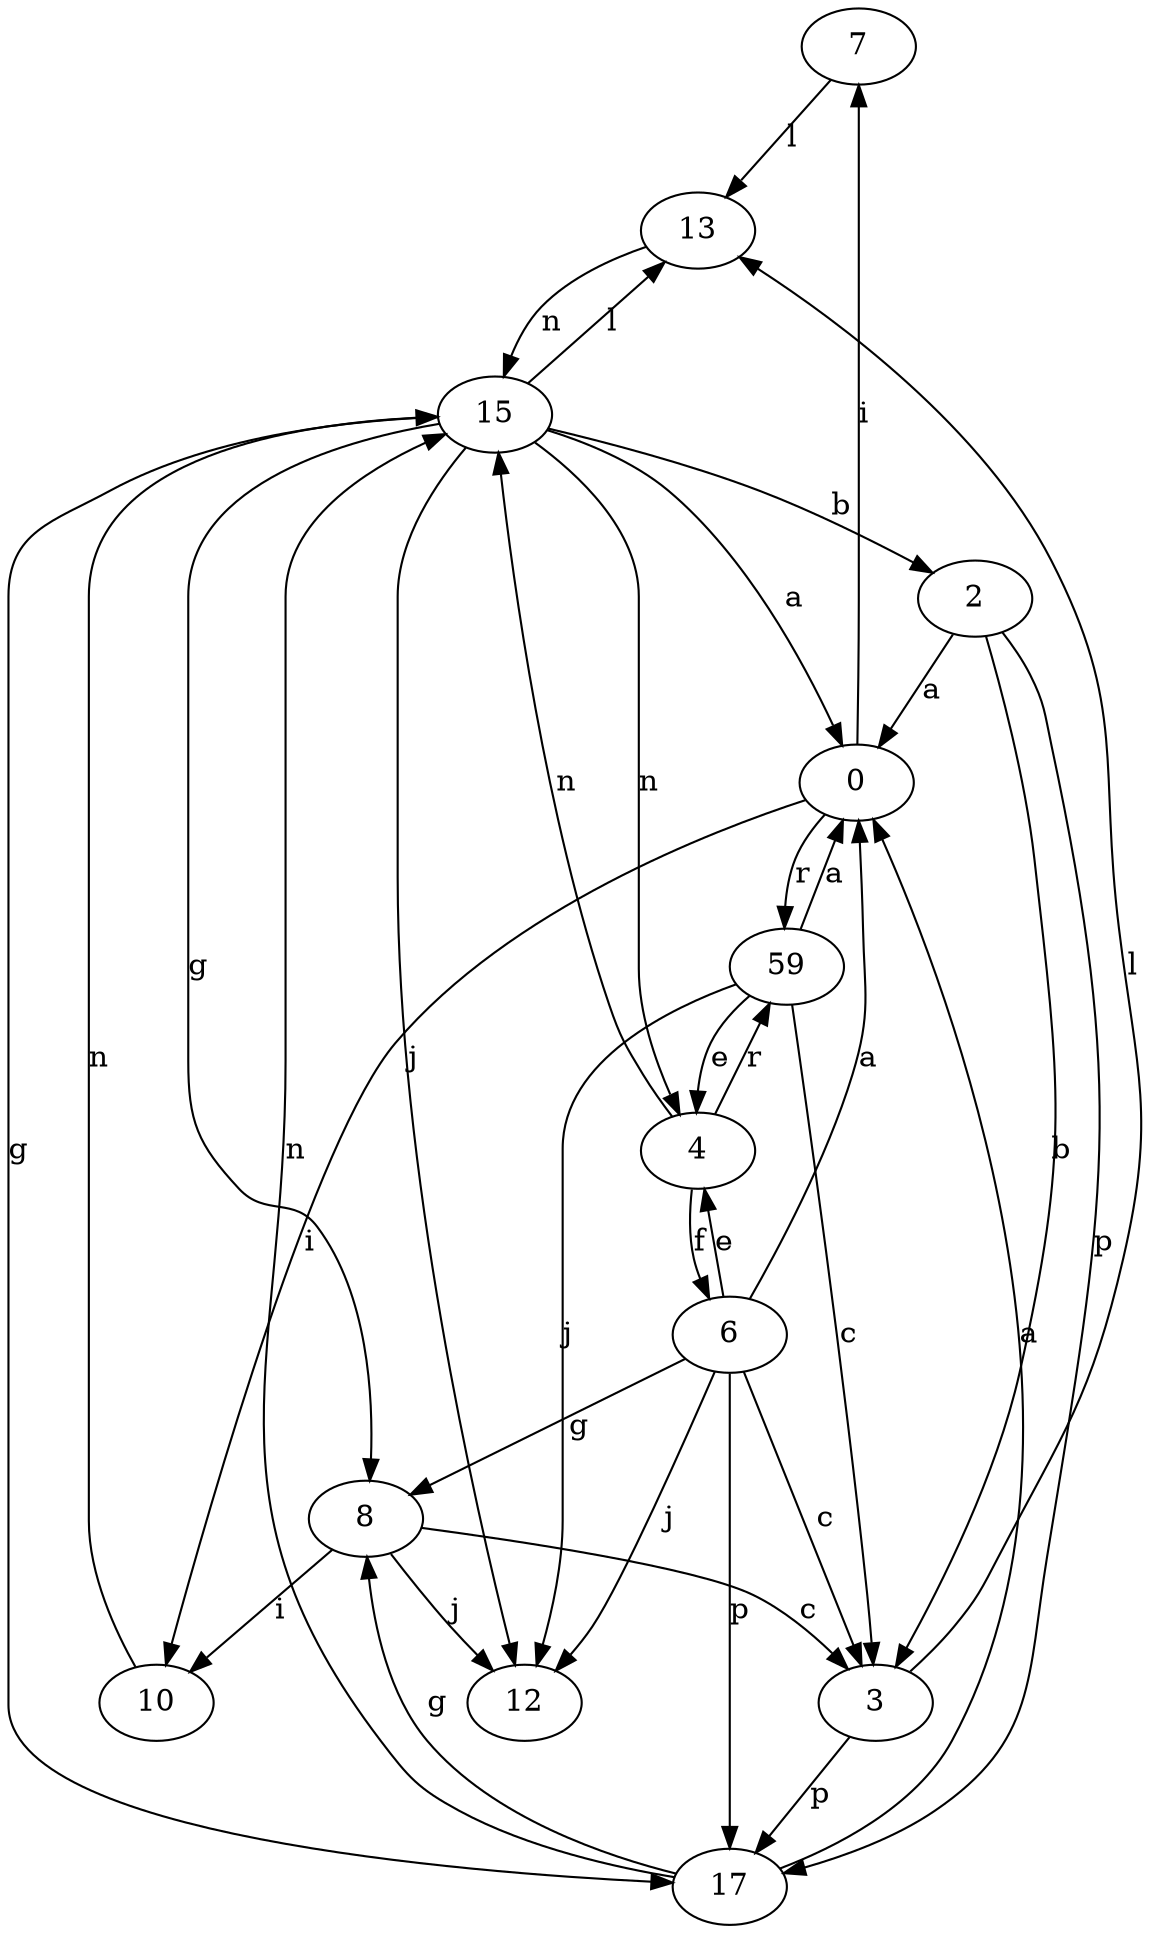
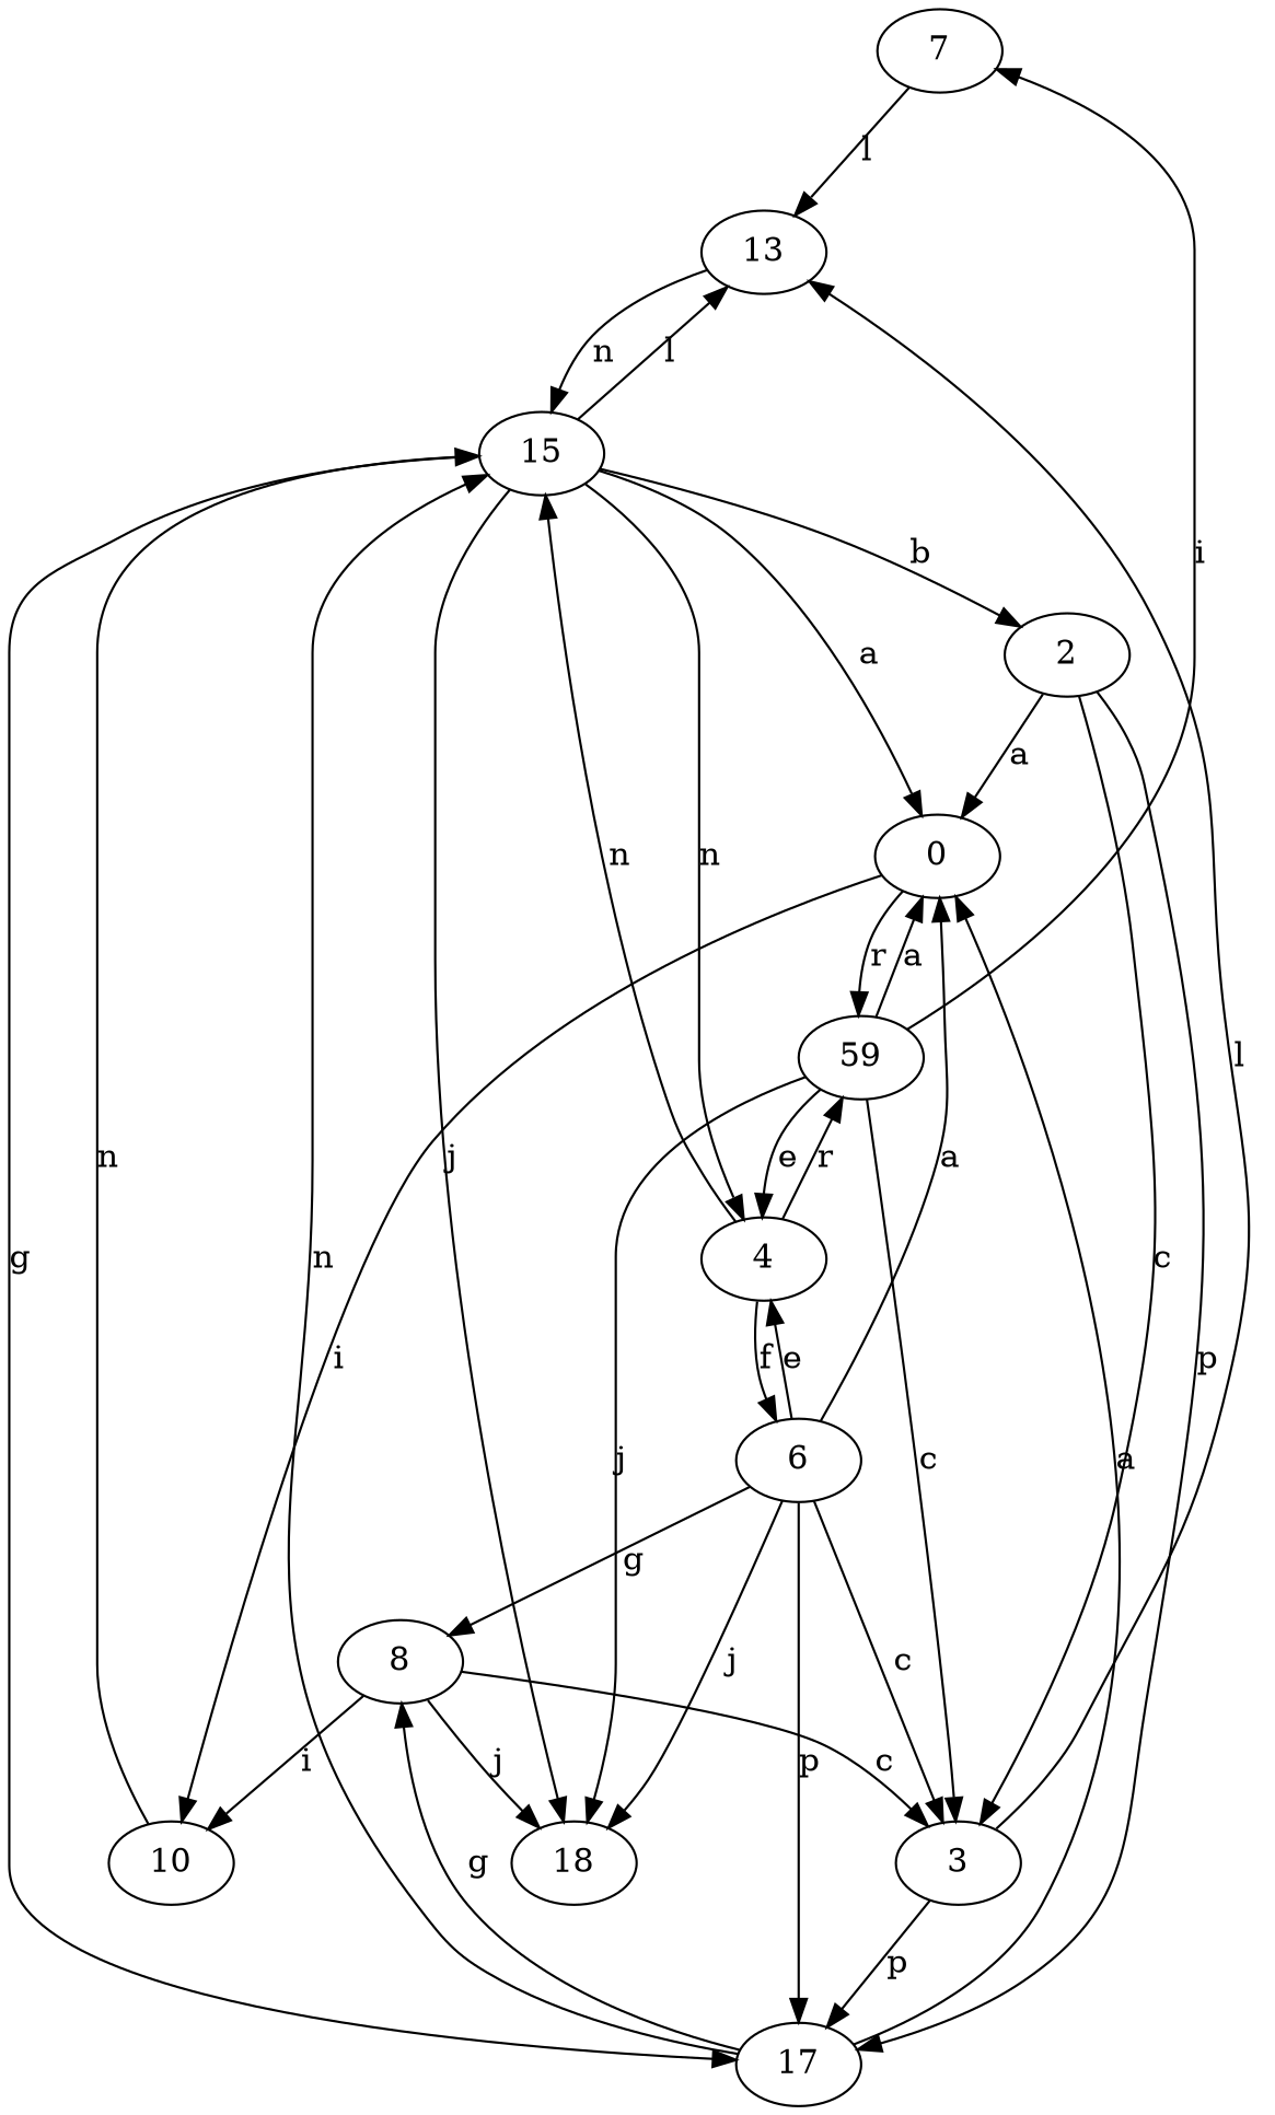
  strict digraph {
    fontname="DejaVu Serif"
    node [fontname="DejaVu Serif"]
    edge [fontname="DejaVu Serif"]
    n1 [label=7]
    0
    10
    n4 [label=59]
    13
    15
    3
    4
-   12
+   12 [label=18]
    2
    17
    8
    6
    n1 -> 13 [label=l]
-   0 -> n1 [label=i]
+   n4 -> n1 [label=i]
    0 -> 10 [label=i]
    0 -> n4 [label=r]
    10 -> 15 [label=n]
    n4 -> 0 [label=a]
    n4 -> 3 [label=c]
    n4 -> 4 [label=e]
    n4 -> 12 [label=j]
    13 -> 15 [label=n]
    15 -> 0 [label=a]
    15 -> 13 [label=l]
    15 -> 4 [label=n]
    15 -> 12 [label=j]
    15 -> 2 [label=b]
    15 -> 17 [label=g]
-   15 -> 8 [label=g]
    3 -> 13 [label=l]
    3 -> 17 [label=p]
    4 -> n4 [label=r]
    4 -> 15 [label=n]
    4 -> 6 [label=f]
    2 -> 0 [label=a]
-   2 -> 3 [label=b]
+   2 -> 3 [label=c]
    2 -> 17 [label=p]
    17 -> 0 [label=a]
    17 -> 15 [label=n]
    17 -> 8 [label=g]
    8 -> 10 [label=i]
    8 -> 3 [label=c]
    8 -> 12 [label=j]
    6 -> 0 [label=a]
    6 -> 3 [label=c]
    6 -> 4 [label=e]
    6 -> 12 [label=j]
    6 -> 17 [label=p]
    6 -> 8 [label=g]
  }
